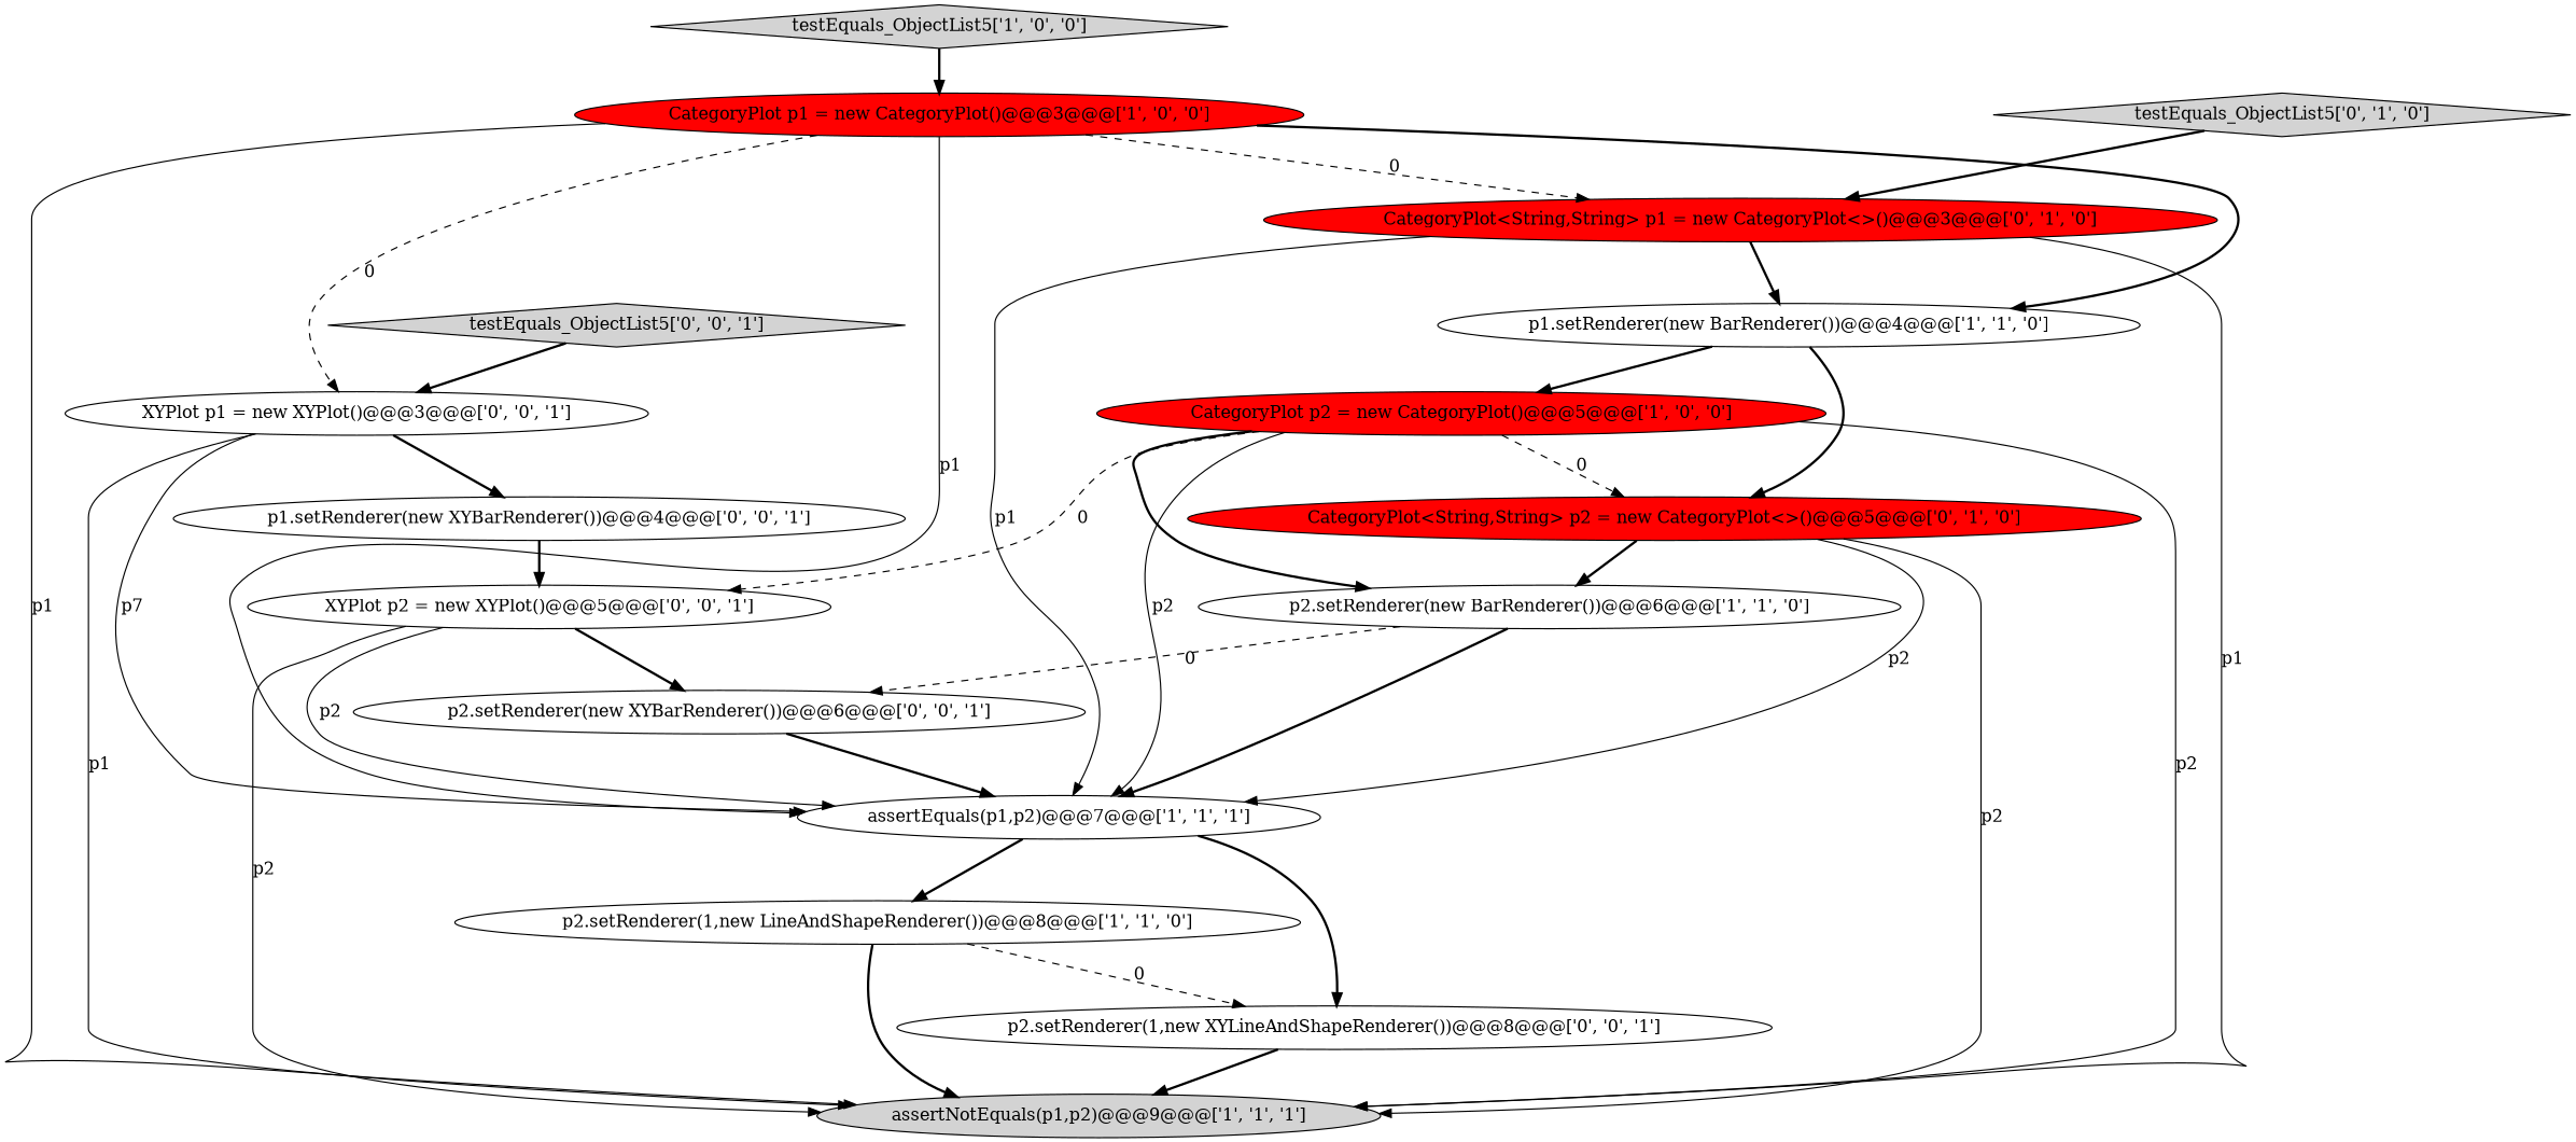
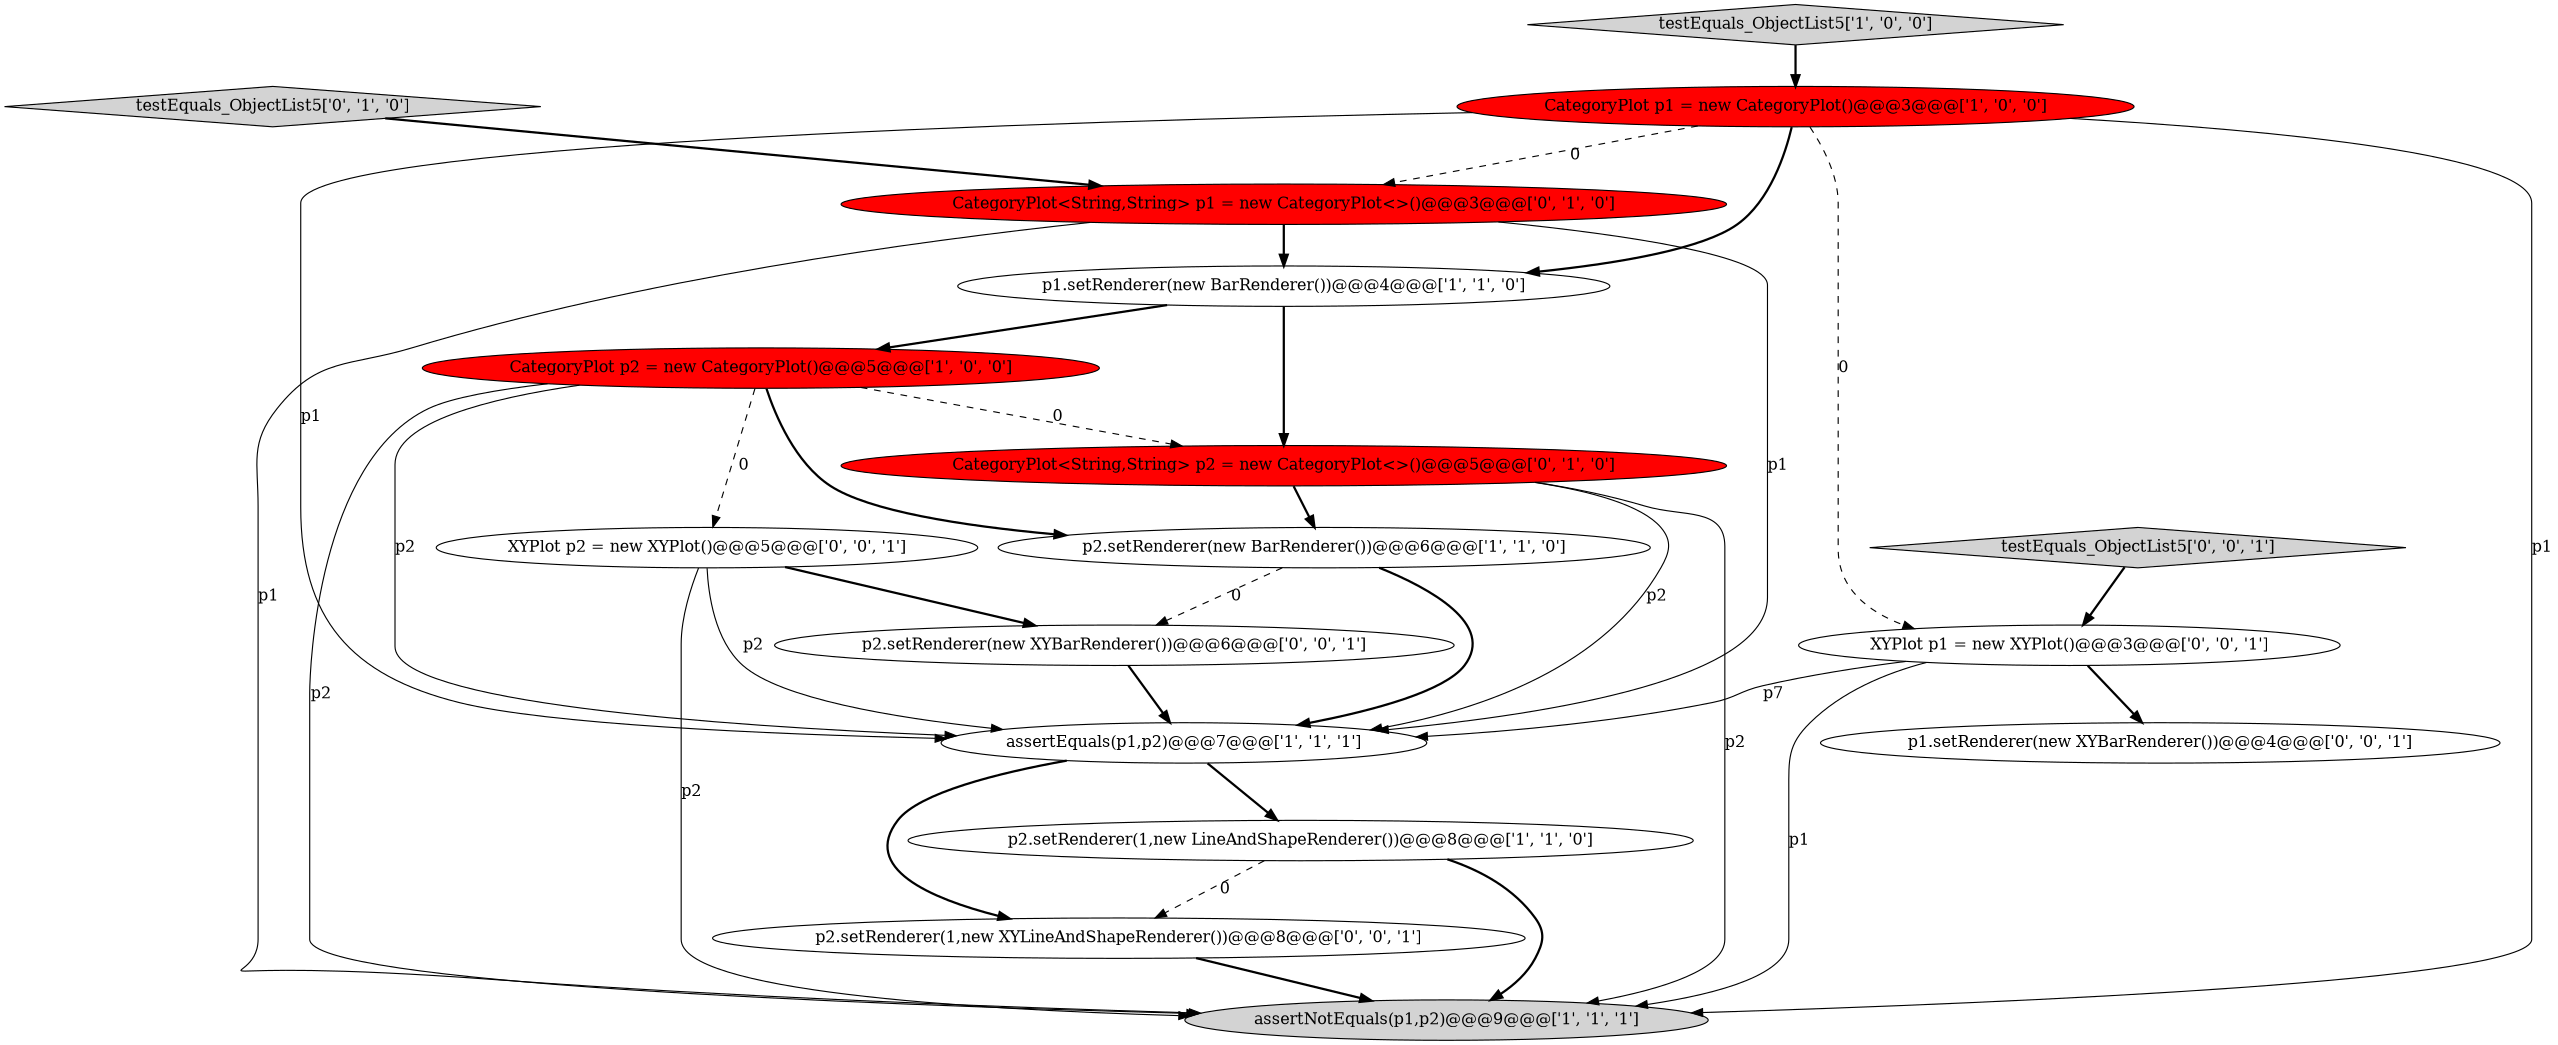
  digraph {
    node [fillcolor=white shape=ellipse style=filled]
    edge [style=bold]
    n1 [label="p2.setRenderer(1,new LineAndShapeRenderer())@@@8@@@['1', '1', '0']"]
    n2 [label="p2.setRenderer(1,new XYLineAndShapeRenderer())@@@8@@@['0', '0', '1']"]
    n3 [fillcolor=lightgray label="assertNotEquals(p1,p2)@@@9@@@['1', '1', '1']"]
    n4 [fillcolor=red label="CategoryPlot<String,String> p1 = new CategoryPlot<>()@@@3@@@['0', '1', '0']"]
    n5 [label="p1.setRenderer(new BarRenderer())@@@4@@@['1', '1', '0']"]
    n6 [label="assertEquals(p1,p2)@@@7@@@['1', '1', '1']"]
    n7 [fillcolor=red label="CategoryPlot p2 = new CategoryPlot()@@@5@@@['1', '0', '0']"]
    n8 [fillcolor=red label="CategoryPlot<String,String> p2 = new CategoryPlot<>()@@@5@@@['0', '1', '0']"]
    n9 [label="p2.setRenderer(new XYBarRenderer())@@@6@@@['0', '0', '1']"]
    n10 [label="p2.setRenderer(new BarRenderer())@@@6@@@['1', '1', '0']"]
    n11 [label="XYPlot p2 = new XYPlot()@@@5@@@['0', '0', '1']"]
    n12 [label="p1.setRenderer(new XYBarRenderer())@@@4@@@['0', '0', '1']"]
    n13 [fillcolor=lightgray label="testEquals_ObjectList5['0', '0', '1']" shape=diamond]
    n14 [label="XYPlot p1 = new XYPlot()@@@3@@@['0', '0', '1']"]
    n15 [fillcolor=lightgray label="testEquals_ObjectList5['1', '0', '0']" shape=diamond]
    n16 [fillcolor=red label="CategoryPlot p1 = new CategoryPlot()@@@3@@@['1', '0', '0']"]
    n17 [fillcolor=lightgray label="testEquals_ObjectList5['0', '1', '0']" shape=diamond]
    n1 -> n2 [label=0 style=dashed]
    n1 -> n3
    n2 -> n3
    n4 -> n3 [label=p1 style=solid]
    n4 -> n5
    n4 -> n6 [label=p1 style=solid]
    n5 -> n7
    n5 -> n8
    n6 -> n1
    n6 -> n2
    n7 -> n3 [label=p2 style=solid]
    n7 -> n6 [label=p2 style=solid]
    n7 -> n8 [label=0 style=dashed]
    n7 -> n10
    n7 -> n11 [label=0 style=dashed]
    n8 -> n3 [label=p2 style=solid]
    n8 -> n6 [label=p2 style=solid]
    n8 -> n10
    n9 -> n6
    n10 -> n6
    n10 -> n9 [label=0 style=dashed]
    n11 -> n3 [label=p2 style=solid]
    n11 -> n6 [label=p2 style=solid]
    n11 -> n9
-   n12 -> n11
    n13 -> n14
    n14 -> n3 [label=p1 style=solid]
    n14 -> n6 [label=p7 style=solid]
    n14 -> n12
    n15 -> n16
    n16 -> n3 [label=p1 style=solid]
    n16 -> n4 [label=0 style=dashed]
    n16 -> n5
    n16 -> n6 [label=p1 style=solid]
    n16 -> n14 [label=0 style=dashed]
    n17 -> n4
  }
